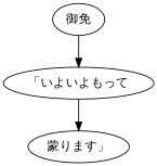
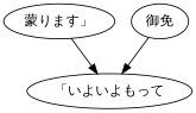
  digraph {
    fontname="Liberation Serif"
    node [fontname="Liberation Serif"]
    edge [fontname="Liberation Serif"]
    n1 [label="「いよいよもって"]
    n2 [label="蒙ります」"]
    n3 [label="御免"]
-   n1 -> n2
+   n2 -> n1
    n3 -> n1
  }
